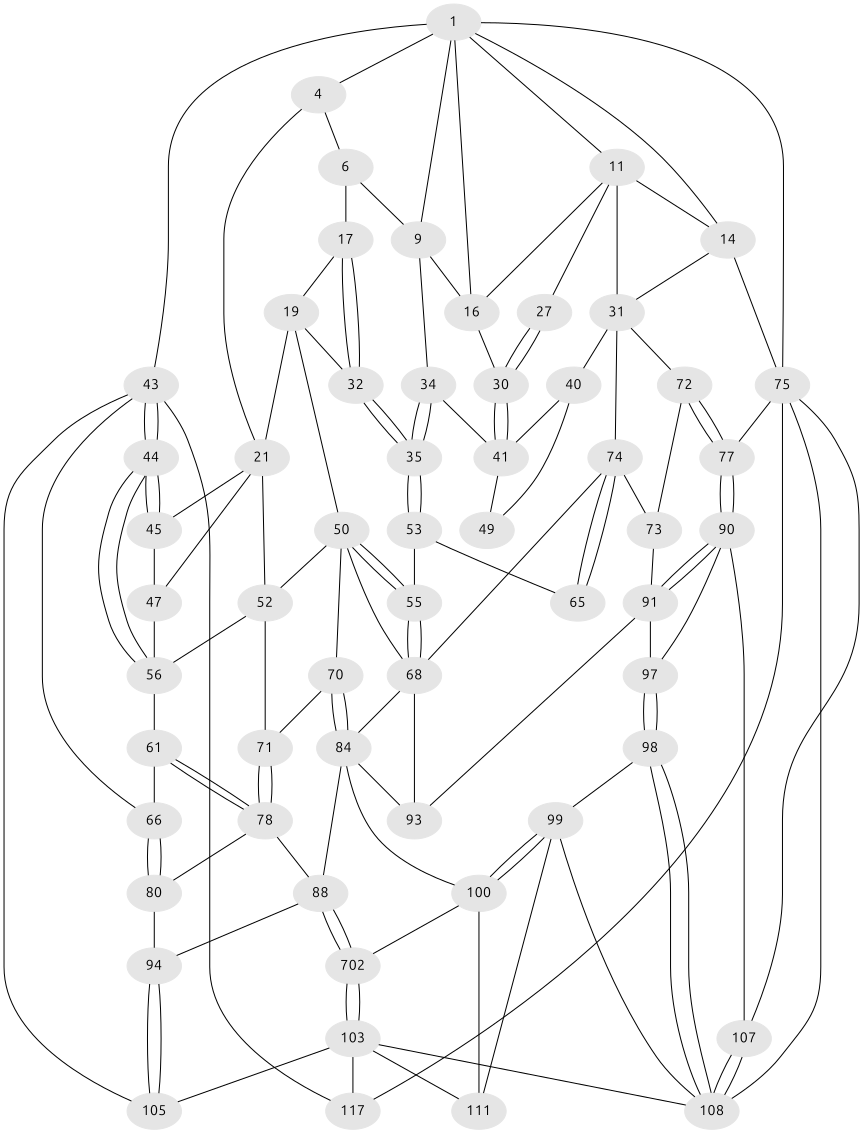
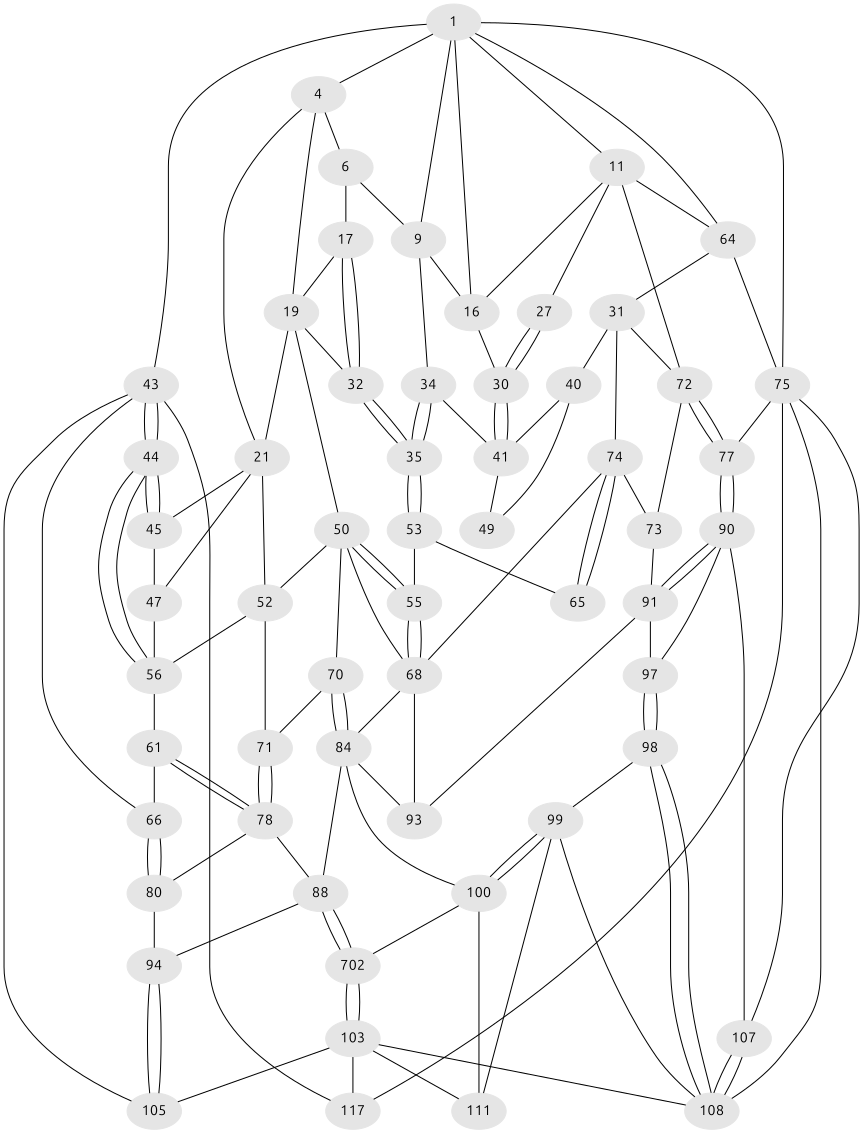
  graph {
    fontname=Ubuntu
    node [color=gray90 fontname=Ubuntu style=filled]
    edge [fontname=Ubuntu]
    1 [super="+2+7"]
    4 [super="+5"]
    9 [super="+29"]
    11 [super="+12+15"]
-   14 [super="+36"]
+   14 [super="+36" label=64]
    16 [super="+28"]
    43 [super="+67"]
    75 [super="+86+76"]
    6 [super="+10"]
    19 [super="+20+23"]
    21 [super="+25+22"]
    34
    27
    31 [super="+37"]
    30
    44
    66
    105
    117
    77
    107 [super="+109"]
    108 [super="+113"]
    17 [super="+18"]
    32
    50 [super="+51"]
    45
    47
    52 [super="+58"]
    41 [super="+42"]
    35
    40 [super="+48"]
    n32 [label=74 super="+74"]
    72
    55
    68 [super="+82"]
    70
    56 [super="+57"]
    71
    49
    65
    73 [super="+85"]
    53 [super="+60+54"]
    80
    61 [super="+62"]
    84 [super="+87"]
    93
    78 [super="+79"]
    88 [super="+89"]
    91 [super="+92"]
    94
    100 [super="+106"]
    90 [super="+101"]
    97
    n54 [label=702]
    111
    103 [super="+104+112"]
    98
    99 [super="+110"]
    1 -- 4
    1 -- 9
    1 -- 11
    1 -- 14
    1 -- 16
    1 -- 43 [weight=2]
    1 -- 75
    4 -- 6
+   4 -- 19
    4 -- 21
    9 -- 16
    9 -- 34
    11 -- 14
    11 -- 16
    11 -- 27 [weight=2]
-   11 -- 31 [weight=2]
+   11 -- 72 [weight=2]
    14 -- 75
    14 -- 31
    16 -- 30
    43 -- 44
    43 -- 44
    43 -- 66
    43 -- 105
    43 -- 117
    75 -- 117
    75 -- 77
    75 -- 107
    75 -- 108
    6 -- 9
    6 -- 17
    19 -- 21 [weight=2]
    19 -- 32
    19 -- 50
    21 -- 45
    21 -- 47
    21 -- 52
    34 -- 41
    34 -- 35
    34 -- 35
    27 -- 30
    27 -- 30
    31 -- 40 [weight=2]
    31 -- n32
    31 -- 72
    30 -- 41
    30 -- 41
    44 -- 45
    44 -- 45
    44 -- 56
    44 -- 56
    66 -- 80
    66 -- 80
    77 -- 90
    77 -- 90
    107 -- 108 [weight=2]
    107 -- 108
    17 -- 19 [weight=2]
    17 -- 32
    17 -- 32
    32 -- 35
    32 -- 35
    50 -- 52
    50 -- 55
    50 -- 55
    50 -- 68
    50 -- 70
    45 -- 47
    47 -- 56
    52 -- 56
    52 -- 71
    41 -- 49
    35 -- 53
    35 -- 53
    40 -- 41
    40 -- 49
    n32 -- 68
    n32 -- 65
    n32 -- 65
    n32 -- 73 [weight=2]
    72 -- 77
    72 -- 77
    72 -- 73
    55 -- 68
    55 -- 68
    68 -- 84
    68 -- 93
    70 -- 71
    70 -- 84
    70 -- 84
    56 -- 61 [weight=2]
    71 -- 78
    71 -- 78
    73 -- 91
    53 -- 55
    53 -- 65 [weight=2]
    80 -- 94
    61 -- 66
    61 -- 78
    61 -- 78
    84 -- 93
    84 -- 88
    84 -- 100
    78 -- 80
    78 -- 88
    88 -- 94
    88 -- n54
    88 -- n54
    91 -- 93
    91 -- 97
    94 -- 105
    94 -- 105
    100 -- n54
    100 -- 111
    90 -- 107
    90 -- 91
    90 -- 91
    90 -- 97
    97 -- 98
    97 -- 98
    n54 -- 103
    n54 -- 103
    103 -- 105
    103 -- 117 [weight=2]
    103 -- 108
    103 -- 111
    98 -- 108
    98 -- 108
    98 -- 99
    99 -- 108
    99 -- 100
    99 -- 100
    99 -- 111
  }
